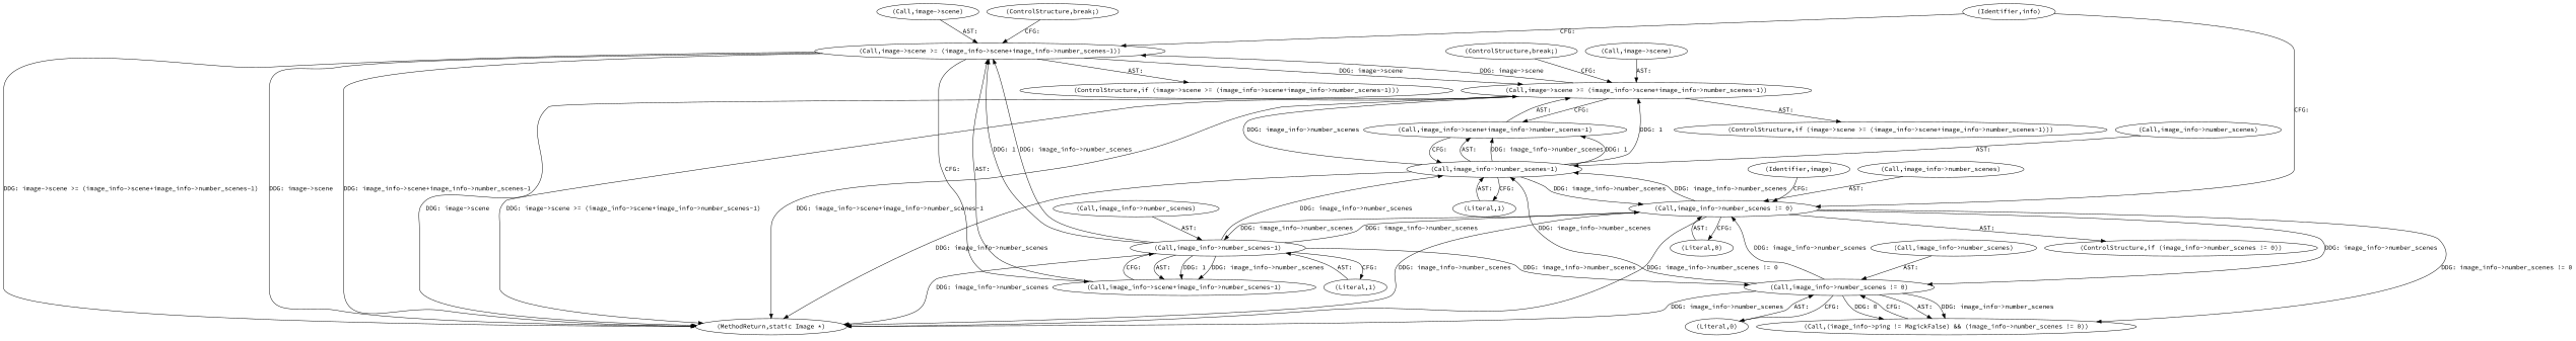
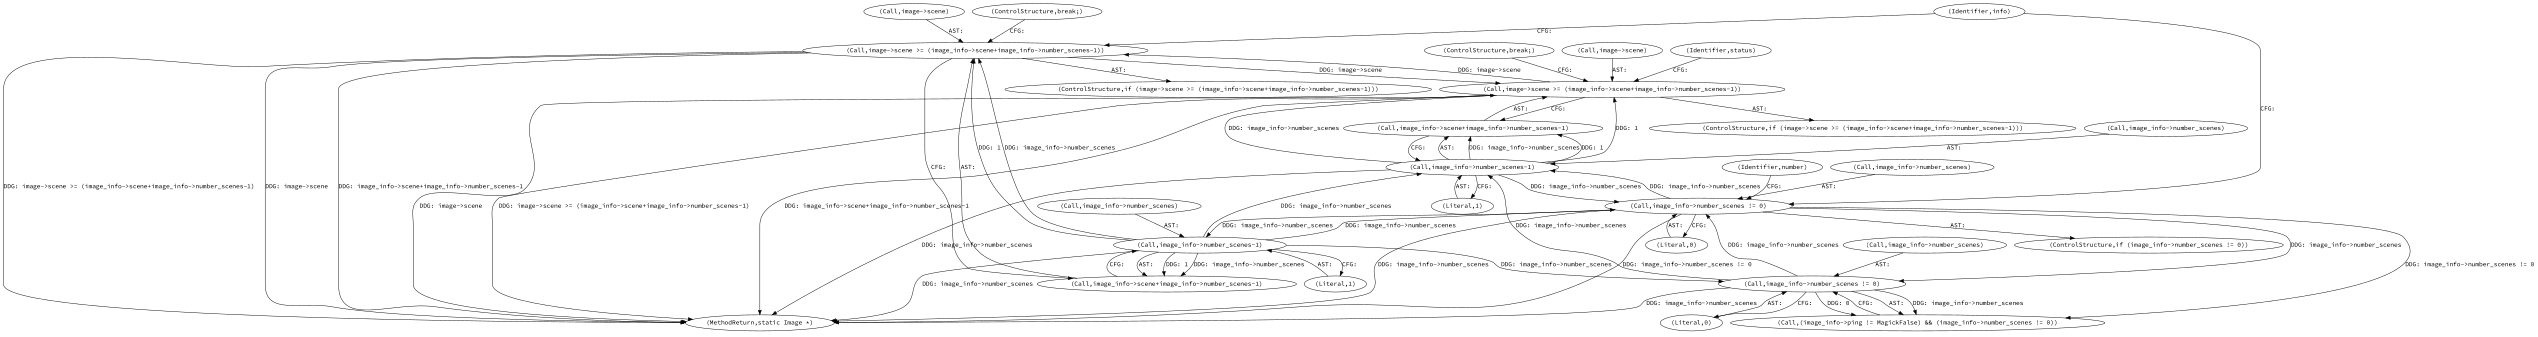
  digraph {
    fontname="Source Code Pro"
    node [fontname="Source Code Pro"]
    edge [fontname="Source Code Pro"]
    n1 [label="(Call,image->scene >= (image_info->scene+image_info->number_scenes-1))"]
    n2 [label="(Call,image->scene >= (image_info->scene+image_info->number_scenes-1))"]
    n3 [label="(ControlStructure,if (image->scene >= (image_info->scene+image_info->number_scenes-1)))"]
    n4 [label="(Call,image_info->scene+image_info->number_scenes-1)"]
    n5 [label="(MethodReturn,static Image *)"]
    n6 [label="(Call,image_info->scene+image_info->number_scenes-1)"]
    n7 [label="(ControlStructure,if (image->scene >= (image_info->scene+image_info->number_scenes-1)))"]
    n8 [label="(Call,image_info->number_scenes-1)"]
    n9 [label="(Call,image_info->number_scenes-1)"]
    n10 [label="(Call,image_info->number_scenes != 0)"]
    n11 [label="(Call,image_info->number_scenes != 0)"]
    n12 [label="(Literal,1)"]
    n13 [label="(Call,(image_info->ping != MagickFalse) && (image_info->number_scenes != 0))"]
    n14 [label="(Literal,0)"]
    n15 [label="(ControlStructure,if (image_info->number_scenes != 0))"]
    n16 [label="(Literal,0)"]
    n17 [label="(Literal,1)"]
    n18 [label="(Call,image_info->number_scenes)"]
    n19 [label="(Call,image_info->number_scenes)"]
+   n20 [label="(Identifier,status)"]
    n21 [label="(ControlStructure,break;)"]
    n22 [label="(Call,image->scene)"]
    n23 [label="(Call,image_info->number_scenes)"]
    n24 [label="(Identifier,info)"]
    n25 [label="(Call,image->scene)"]
-   n26 [label="(Identifier,image)"]
+   n26 [label="(Identifier,number)"]
    n27 [label="(Call,image_info->number_scenes)"]
    n28 [label="(ControlStructure,break;)"]
    n1 -> n2 [label="DDG: image->scene"]
    n1 -> n3 [label="AST: "]
    n1 -> n4 [label="CFG: "]
    n1 -> n5 [label="DDG: image->scene >= (image_info->scene+image_info->number_scenes-1)"]
    n1 -> n5 [label="DDG: image->scene"]
    n1 -> n5 [label="DDG: image_info->scene+image_info->number_scenes-1"]
    n2 -> n1 [label="DDG: image->scene"]
    n2 -> n5 [label="DDG: image->scene"]
    n2 -> n5 [label="DDG: image->scene >= (image_info->scene+image_info->number_scenes-1)"]
    n2 -> n5 [label="DDG: image_info->scene+image_info->number_scenes-1"]
    n2 -> n6 [label="CFG: "]
    n2 -> n7 [label="AST: "]
    n4 -> n1 [label="AST: "]
    n4 -> n8 [label="CFG: "]
    n6 -> n2 [label="AST: "]
    n6 -> n9 [label="CFG: "]
    n8 -> n1 [label="DDG: image_info->number_scenes"]
    n8 -> n1 [label="DDG: 1"]
    n8 -> n4 [label="AST: "]
    n8 -> n4 [label="DDG: image_info->number_scenes"]
    n8 -> n4 [label="DDG: 1"]
    n8 -> n5 [label="DDG: image_info->number_scenes"]
    n8 -> n9 [label="DDG: image_info->number_scenes"]
    n8 -> n10 [label="DDG: image_info->number_scenes"]
    n8 -> n11 [label="DDG: image_info->number_scenes"]
    n8 -> n12 [label="CFG: "]
    n9 -> n2 [label="DDG: image_info->number_scenes"]
    n9 -> n2 [label="DDG: 1"]
    n9 -> n5 [label="DDG: image_info->number_scenes"]
    n9 -> n6 [label="AST: "]
    n9 -> n6 [label="DDG: image_info->number_scenes"]
    n9 -> n6 [label="DDG: 1"]
    n9 -> n10 [label="DDG: image_info->number_scenes"]
    n9 -> n17 [label="CFG: "]
    n10 -> n5 [label="DDG: image_info->number_scenes"]
    n10 -> n5 [label="DDG: image_info->number_scenes != 0"]
    n10 -> n8 [label="DDG: image_info->number_scenes"]
    n10 -> n9 [label="DDG: image_info->number_scenes"]
    n10 -> n11 [label="DDG: image_info->number_scenes"]
    n10 -> n13 [label="DDG: image_info->number_scenes != 0"]
    n10 -> n14 [label="CFG: "]
    n10 -> n15 [label="AST: "]
    n11 -> n5 [label="DDG: image_info->number_scenes"]
    n11 -> n9 [label="DDG: image_info->number_scenes"]
    n11 -> n10 [label="DDG: image_info->number_scenes"]
    n11 -> n13 [label="AST: "]
    n11 -> n13 [label="DDG: image_info->number_scenes"]
    n11 -> n13 [label="DDG: 0"]
    n11 -> n16 [label="CFG: "]
    n12 -> n8 [label="AST: "]
    n13 -> n11 [label="CFG: "]
    n14 -> n10 [label="AST: "]
    n16 -> n11 [label="AST: "]
    n17 -> n9 [label="AST: "]
    n18 -> n10 [label="AST: "]
    n19 -> n9 [label="AST: "]
+   n20 -> n2 [label="CFG: "]
    n21 -> n2 [label="CFG: "]
    n22 -> n2 [label="AST: "]
    n23 -> n8 [label="AST: "]
    n24 -> n1 [label="CFG: "]
    n24 -> n10 [label="CFG: "]
    n25 -> n1 [label="AST: "]
    n26 -> n10 [label="CFG: "]
    n27 -> n11 [label="AST: "]
    n28 -> n1 [label="CFG: "]
  }
